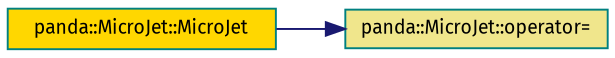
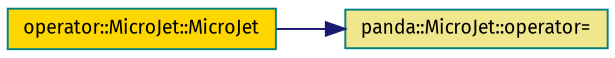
  digraph {
    rankdir=LR
    fontname="Fira Sans"
    node [color=teal fontname="Fira Sans" fontsize=10 shape=record style=filled]
-   n1 [fillcolor=gold fontcolor=black height=0.2 label="panda::MicroJet::MicroJet" width=0.4]
+   n1 [fillcolor=gold fontcolor=black height=0.2 label="operator::MicroJet::MicroJet" width=0.4]
    n2 [fillcolor=khaki height=0.2 label="panda::MicroJet::operator=" width=0.4]
    n1 -> n2 [color=midnightblue fontname="Fira Sans" fontsize=10 labelfontname=Helvetica labelfontsize=10 style=solid arrowhead=normal]
  }
